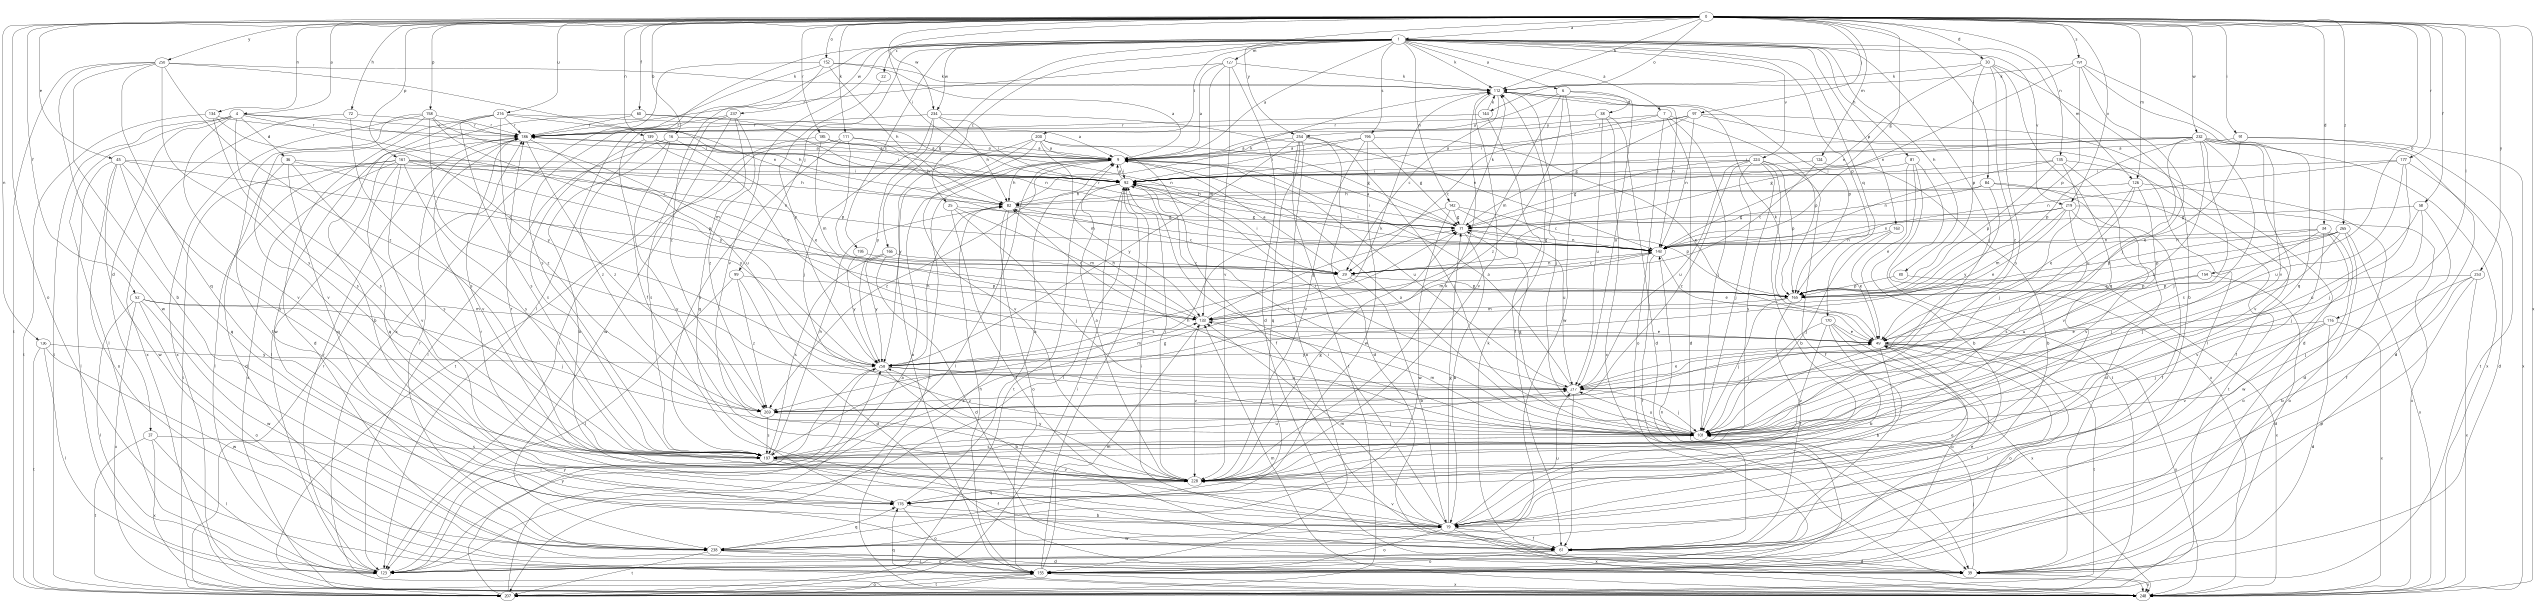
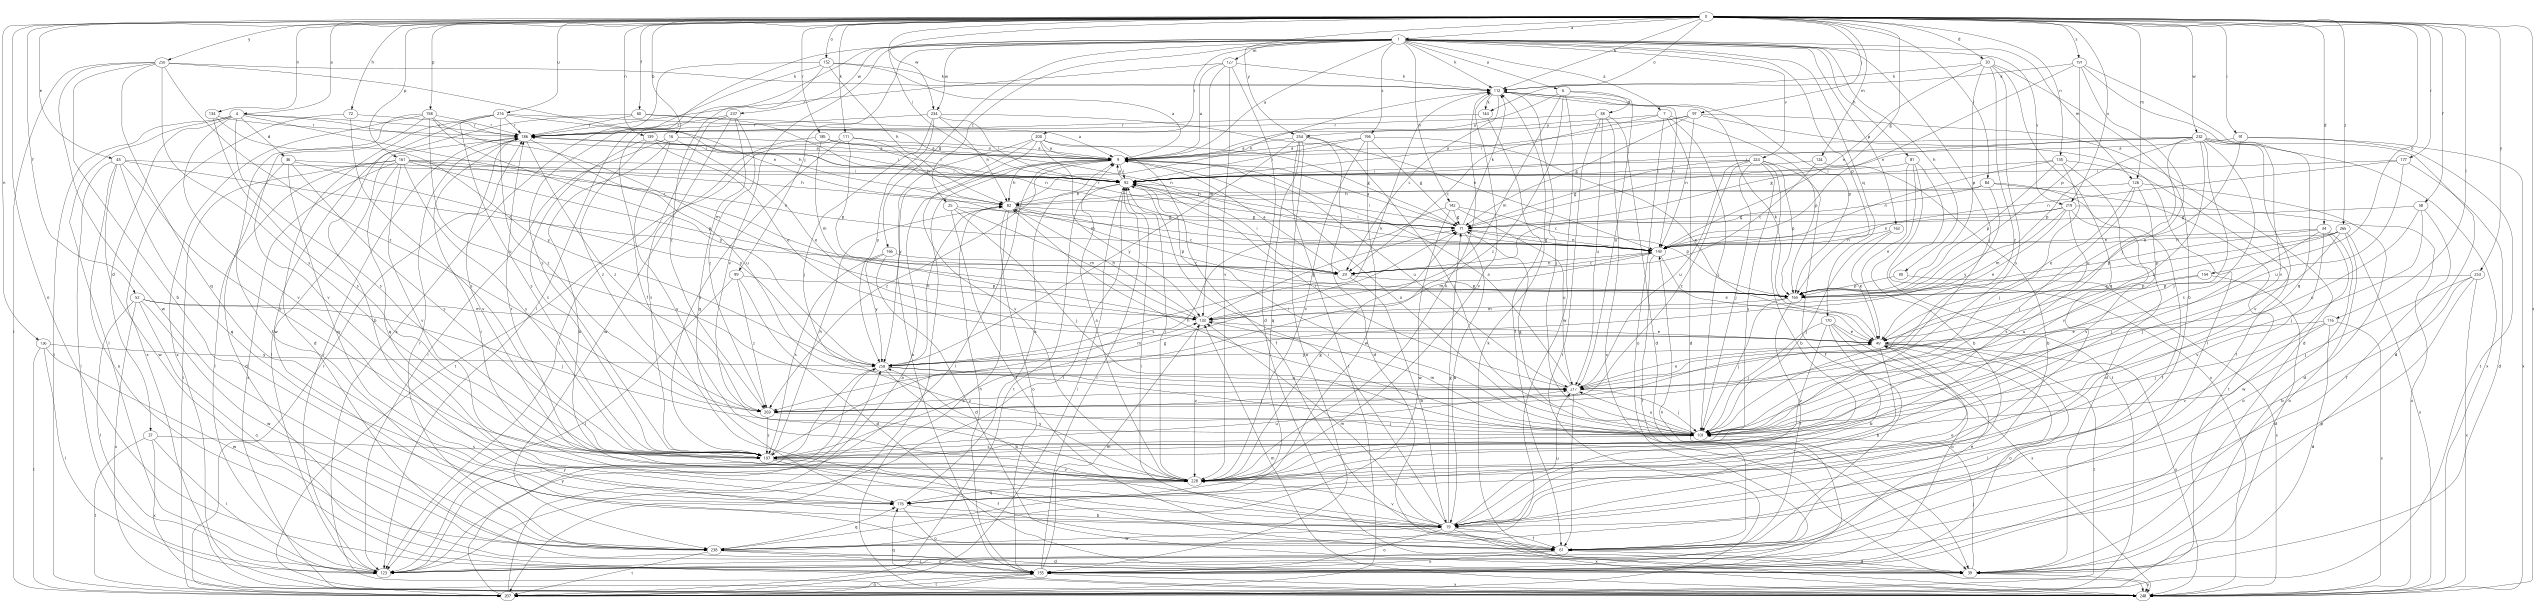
  strict digraph {
    fontname="Open Sans"
    node [fontname="Open Sans"]
    edge [fontname="Open Sans"]
    0
    1
    4
    16
    30
    34
    45
    52
    58
    60
    71
    72
    84
    91
    92
    97
    111
    112
    116
    124
    126
    134
    135
    136
    139
    144
    152
    154
    155
    158
    161
    177
    185
    191
    216
    219
    232
    234
    248
    250
    253
    254
    265
    6
    7
    9
-   22
    25
    61
    80
    81
    99
    101
    123
    127
    142
    163
    165
    166
    170
-   195
    196
    200
    224
    228
    237
    29
    36
    37
    186
    197
    207
    19
    49
    269
    143
    176
    238
    133
    217
    39
    82
    258
    38
    0 -> 1 [label=a]
    0 -> 4 [label=a]
    0 -> 16 [label=b]
    0 -> 30 [label=d]
    0 -> 34 [label=d]
    0 -> 45 [label=e]
    0 -> 52 [label=f]
    0 -> 58 [label=f]
    0 -> 60 [label=f]
    0 -> 71 [label=g]
    0 -> 72 [label=h]
    0 -> 84 [label=i]
    0 -> 91 [label=i]
    0 -> 92 [label=i]
    0 -> 97 [label=j]
    0 -> 111 [label=k]
    0 -> 112 [label=k]
    0 -> 116 [label=l]
    0 -> 124 [label=m]
    0 -> 126 [label=m]
    0 -> 134 [label=n]
    0 -> 135 [label=n]
    0 -> 136 [label=n]
    0 -> 139 [label=n]
    0 -> 144 [label=o]
    0 -> 152 [label=o]
    0 -> 154 [label=o]
    0 -> 155 [label=o]
    0 -> 158 [label=p]
    0 -> 161 [label=p]
    0 -> 177 [label=r]
    0 -> 185 [label=r]
    0 -> 191 [label=s]
    0 -> 216 [label=u]
    0 -> 219 [label=v]
    0 -> 232 [label=w]
    0 -> 234 [label=w]
    0 -> 248 [label=x]
    0 -> 250 [label=y]
    0 -> 253 [label=y]
    0 -> 254 [label=y]
    0 -> 265 [label=z]
    1 -> 112 [label=k]
    1 -> 126 [label=m]
    1 -> 219 [label=v]
    1 -> 234 [label=w]
    1 -> 6 [label=a]
    1 -> 7 [label=a]
    1 -> 9 [label=a]
-   1 -> 22 [label=c]
    1 -> 25 [label=c]
    1 -> 61 [label=f]
    1 -> 80 [label=h]
    1 -> 81 [label=h]
    1 -> 99 [label=j]
    1 -> 101 [label=j]
    1 -> 123 [label=l]
    1 -> 127 [label=m]
    1 -> 142 [label=n]
    1 -> 163 [label=p]
    1 -> 165 [label=p]
    1 -> 166 [label=q]
    1 -> 170 [label=q]
-   1 -> 195 [label=s]
    1 -> 196 [label=s]
    1 -> 200 [label=t]
    1 -> 224 [label=v]
    1 -> 228 [label=v]
    1 -> 237 [label=w]
    4 -> 92 [label=i]
    4 -> 123 [label=l]
    4 -> 228 [label=v]
    4 -> 29 [label=c]
    4 -> 36 [label=d]
    4 -> 37 [label=d]
    4 -> 186 [label=r]
    4 -> 197 [label=s]
    4 -> 207 [label=t]
    16 -> 9 [label=a]
    16 -> 123 [label=l]
    16 -> 228 [label=v]
    16 -> 19 [label=b]
    16 -> 49 [label=e]
    30 -> 112 [label=k]
    30 -> 165 [label=p]
    30 -> 197 [label=s]
    30 -> 19 [label=b]
    30 -> 269 [label=z]
    30 -> 143 [label=n]
    30 -> 176 [label=q]
    34 -> 155 [label=o]
    34 -> 101 [label=j]
    34 -> 165 [label=p]
    34 -> 228 [label=v]
    34 -> 143 [label=n]
    34 -> 238 [label=w]
    45 -> 92 [label=i]
    45 -> 155 [label=o]
    45 -> 123 [label=l]
    45 -> 29 [label=c]
    45 -> 197 [label=s]
    45 -> 176 [label=q]
    45 -> 238 [label=w]
    52 -> 155 [label=o]
    52 -> 248 [label=x]
    52 -> 101 [label=j]
    52 -> 123 [label=l]
    52 -> 238 [label=w]
    52 -> 133 [label=m]
    58 -> 71 [label=g]
    58 -> 61 [label=f]
    58 -> 101 [label=j]
    58 -> 217 [label=u]
    60 -> 9 [label=a]
    60 -> 186 [label=r]
    60 -> 143 [label=n]
    60 -> 238 [label=w]
    71 -> 92 [label=i]
    71 -> 112 [label=k]
    71 -> 9 [label=a]
    71 -> 186 [label=r]
    71 -> 19 [label=b]
    71 -> 143 [label=n]
    72 -> 248 [label=x]
    72 -> 186 [label=r]
    72 -> 197 [label=s]
    84 -> 29 [label=c]
    84 -> 207 [label=t]
    84 -> 39 [label=d]
    84 -> 82 [label=h]
    84 -> 258 [label=y]
    91 -> 248 [label=x]
    91 -> 9 [label=a]
    91 -> 207 [label=t]
    91 -> 49 [label=e]
    92 -> 9 [label=a]
    92 -> 123 [label=l]
    92 -> 207 [label=t]
    92 -> 82 [label=h]
    97 -> 71 [label=g]
    97 -> 92 [label=i]
    97 -> 123 [label=l]
    97 -> 186 [label=r]
    97 -> 143 [label=n]
    97 -> 39 [label=d]
    111 -> 9 [label=a]
    111 -> 165 [label=p]
    111 -> 197 [label=s]
    111 -> 207 [label=t]
    111 -> 82 [label=h]
    112 -> 101 [label=j]
    112 -> 165 [label=p]
    112 -> 228 [label=v]
    112 -> 29 [label=c]
    112 -> 143 [label=n]
    116 -> 248 [label=x]
    116 -> 101 [label=j]
    116 -> 228 [label=v]
    116 -> 49 [label=e]
    116 -> 39 [label=d]
    124 -> 92 [label=i]
    124 -> 29 [label=c]
    124 -> 19 [label=b]
    126 -> 101 [label=j]
    126 -> 228 [label=v]
    126 -> 49 [label=e]
    126 -> 39 [label=d]
    126 -> 82 [label=h]
    134 -> 186 [label=r]
    134 -> 197 [label=s]
    134 -> 258 [label=y]
    135 -> 92 [label=i]
    135 -> 61 [label=f]
    135 -> 101 [label=j]
    135 -> 165 [label=p]
    135 -> 228 [label=v]
    135 -> 143 [label=n]
    136 -> 123 [label=l]
    136 -> 207 [label=t]
    136 -> 238 [label=w]
    136 -> 258 [label=y]
    139 -> 92 [label=i]
    139 -> 9 [label=a]
    139 -> 197 [label=s]
    139 -> 49 [label=e]
    139 -> 269 [label=z]
-   144 -> 112 [label=k]
+   112 -> 144 [label=k]
    144 -> 61 [label=f]
    144 -> 186 [label=r]
    152 -> 112 [label=k]
    152 -> 248 [label=x]
    152 -> 9 [label=a]
    152 -> 197 [label=s]
    152 -> 269 [label=z]
    152 -> 82 [label=h]
    154 -> 165 [label=p]
    154 -> 217 [label=u]
    154 -> 39 [label=d]
    155 -> 92 [label=i]
    155 -> 248 [label=x]
    155 -> 207 [label=t]
    155 -> 143 [label=n]
    155 -> 133 [label=m]
    155 -> 82 [label=h]
    158 -> 248 [label=x]
    158 -> 61 [label=f]
    158 -> 228 [label=v]
    158 -> 186 [label=r]
    158 -> 133 [label=m]
    158 -> 217 [label=u]
    158 -> 258 [label=y]
    161 -> 92 [label=i]
    161 -> 248 [label=x]
    161 -> 123 [label=l]
    161 -> 165 [label=p]
    161 -> 228 [label=v]
    161 -> 197 [label=s]
    161 -> 207 [label=t]
    161 -> 143 [label=n]
    161 -> 176 [label=q]
    161 -> 82 [label=h]
    177 -> 92 [label=i]
-   177 -> 101 [label=j]
    177 -> 143 [label=n]
    177 -> 217 [label=u]
    177 -> 39 [label=d]
    185 -> 92 [label=i]
    185 -> 9 [label=a]
    185 -> 197 [label=s]
    185 -> 133 [label=m]
    191 -> 112 [label=k]
    191 -> 101 [label=j]
    191 -> 165 [label=p]
    191 -> 228 [label=v]
    191 -> 143 [label=n]
    191 -> 176 [label=q]
    216 -> 186 [label=r]
    216 -> 197 [label=s]
    216 -> 19 [label=b]
    216 -> 269 [label=z]
    216 -> 143 [label=n]
    216 -> 39 [label=d]
    216 -> 82 [label=h]
    219 -> 71 [label=g]
    219 -> 248 [label=x]
    219 -> 61 [label=f]
    219 -> 197 [label=s]
    219 -> 49 [label=e]
    219 -> 143 [label=n]
    219 -> 133 [label=m]
    232 -> 71 [label=g]
    232 -> 92 [label=i]
    232 -> 248 [label=x]
    232 -> 9 [label=a]
    232 -> 101 [label=j]
    232 -> 165 [label=p]
    232 -> 228 [label=v]
    232 -> 197 [label=s]
    232 -> 269 [label=z]
    232 -> 217 [label=u]
    232 -> 39 [label=d]
    234 -> 92 [label=i]
    234 -> 101 [label=j]
    234 -> 186 [label=r]
    234 -> 143 [label=n]
    234 -> 82 [label=h]
    234 -> 258 [label=y]
    248 -> 112 [label=k]
    248 -> 176 [label=q]
    248 -> 133 [label=m]
    250 -> 112 [label=k]
    250 -> 197 [label=s]
    250 -> 207 [label=t]
    250 -> 19 [label=b]
    250 -> 269 [label=z]
    250 -> 143 [label=n]
    250 -> 176 [label=q]
    250 -> 238 [label=w]
    253 -> 248 [label=x]
    253 -> 101 [label=j]
    253 -> 123 [label=p]
    253 -> 165 [label=p]
    253 -> 19 [label=b]
    254 -> 155 [label=o]
    254 -> 9 [label=a]
    254 -> 101 [label=j]
    254 -> 207 [label=t]
    254 -> 176 [label=q]
    254 -> 39 [label=d]
    254 -> 258 [label=y]
    265 -> 155 [label=o]
    265 -> 248 [label=x]
    265 -> 101 [label=j]
    265 -> 165 [label=p]
    265 -> 49 [label=e]
    265 -> 143 [label=n]
    6 -> 9 [label=a]
    6 -> 269 [label=z]
    6 -> 238 [label=w]
    6 -> 133 [label=m]
    6 -> 217 [label=u]
    6 -> 38 [label=d]
    7 -> 155 [label=o]
    7 -> 254 [label=y]
    7 -> 101 [label=j]
    7 -> 165 [label=p]
    7 -> 29 [label=c]
    7 -> 39 [label=d]
    9 -> 92 [label=i]
    9 -> 123 [label=l]
    9 -> 207 [label=t]
    9 -> 269 [label=z]
    9 -> 217 [label=u]
    9 -> 82 [label=h]
-   22 -> 258 [label=y]
    25 -> 71 [label=g]
    25 -> 61 [label=f]
    25 -> 101 [label=j]
    25 -> 133 [label=m]
    61 -> 92 [label=i]
    61 -> 155 [label=o]
    61 -> 123 [label=l]
    61 -> 49 [label=e]
    61 -> 39 [label=d]
    80 -> 248 [label=x]
    80 -> 165 [label=p]
    81 -> 92 [label=i]
    81 -> 248 [label=x]
    81 -> 207 [label=t]
    81 -> 19 [label=b]
    81 -> 49 [label=e]
    99 -> 123 [label=l]
    99 -> 165 [label=p]
    99 -> 269 [label=z]
    99 -> 39 [label=d]
    101 -> 71 [label=g]
    101 -> 92 [label=i]
    101 -> 9 [label=a]
    101 -> 197 [label=s]
    101 -> 133 [label=m]
    101 -> 217 [label=u]
    101 -> 82 [label=h]
    123 -> 186 [label=r]
    123 -> 258 [label=y]
    127 -> 112 [label=k]
    127 -> 9 [label=a]
    127 -> 228 [label=v]
    127 -> 186 [label=r]
    127 -> 133 [label=m]
    127 -> 39 [label=d]
    142 -> 71 [label=g]
    142 -> 165 [label=p]
    142 -> 197 [label=s]
    142 -> 238 [label=w]
    142 -> 217 [label=u]
    163 -> 101 [label=j]
    163 -> 49 [label=e]
    163 -> 143 [label=n]
    165 -> 61 [label=f]
    165 -> 101 [label=j]
    165 -> 133 [label=m]
    166 -> 29 [label=c]
    166 -> 197 [label=s]
    166 -> 39 [label=d]
    166 -> 258 [label=y]
    170 -> 155 [label=o]
    170 -> 248 [label=x]
    170 -> 101 [label=j]
    170 -> 228 [label=v]
    170 -> 19 [label=b]
    170 -> 49 [label=e]
-   195 -> 29 [label=c]
-   195 -> 258 [label=y]
    196 -> 71 [label=g]
    196 -> 92 [label=i]
    196 -> 9 [label=a]
    196 -> 228 [label=v]
    196 -> 49 [label=e]
    196 -> 238 [label=w]
    200 -> 71 [label=g]
    200 -> 155 [label=o]
    200 -> 9 [label=a]
    200 -> 61 [label=f]
    200 -> 228 [label=v]
    200 -> 133 [label=m]
    200 -> 258 [label=y]
    224 -> 71 [label=g]
    224 -> 92 [label=i]
    224 -> 61 [label=f]
    224 -> 101 [label=j]
    224 -> 165 [label=p]
    224 -> 197 [label=s]
    224 -> 19 [label=b]
    224 -> 269 [label=z]
    224 -> 217 [label=u]
    228 -> 71 [label=g]
    228 -> 92 [label=i]
    228 -> 112 [label=k]
    228 -> 9 [label=a]
    228 -> 186 [label=r]
    228 -> 176 [label=q]
    228 -> 258 [label=y]
    237 -> 123 [label=l]
    237 -> 186 [label=r]
    237 -> 269 [label=z]
    237 -> 176 [label=q]
    237 -> 238 [label=w]
    29 -> 92 [label=i]
    29 -> 9 [label=a]
    29 -> 165 [label=p]
    29 -> 19 [label=b]
    29 -> 143 [label=n]
    36 -> 92 [label=i]
    36 -> 197 [label=s]
    36 -> 176 [label=q]
    36 -> 39 [label=d]
    36 -> 258 [label=y]
    37 -> 248 [label=x]
    37 -> 123 [label=l]
    37 -> 197 [label=s]
    37 -> 207 [label=t]
    186 -> 9 [label=a]
    186 -> 123 [label=l]
    186 -> 228 [label=v]
    186 -> 269 [label=z]
    186 -> 217 [label=u]
    197 -> 71 [label=g]
    197 -> 61 [label=f]
    197 -> 228 [label=v]
    197 -> 217 [label=u]
    197 -> 82 [label=h]
    207 -> 92 [label=i]
    207 -> 155 [label=o]
    207 -> 9 [label=a]
    207 -> 186 [label=r]
    207 -> 258 [label=y]
    19 -> 71 [label=g]
    19 -> 92 [label=i]
    19 -> 155 [label=o]
    19 -> 248 [label=x]
    19 -> 61 [label=f]
    19 -> 228 [label=v]
    19 -> 186 [label=r]
    19 -> 49 [label=e]
    19 -> 238 [label=w]
    19 -> 133 [label=m]
    19 -> 217 [label=u]
    49 -> 112 [label=k]
    49 -> 155 [label=o]
    49 -> 248 [label=x]
    49 -> 123 [label=l]
    49 -> 207 [label=t]
    49 -> 19 [label=b]
    49 -> 258 [label=y]
    269 -> 101 [label=j]
    269 -> 197 [label=s]
    143 -> 71 [label=g]
    143 -> 92 [label=i]
    143 -> 61 [label=f]
    143 -> 29 [label=c]
    143 -> 49 [label=e]
    143 -> 133 [label=m]
    176 -> 155 [label=o]
    176 -> 9 [label=a]
    176 -> 19 [label=b]
    238 -> 155 [label=o]
    238 -> 186 [label=r]
    238 -> 207 [label=t]
    238 -> 176 [label=q]
    238 -> 39 [label=d]
    133 -> 71 [label=g]
    133 -> 228 [label=v]
    133 -> 49 [label=e]
    133 -> 82 [label=h]
    217 -> 92 [label=i]
    217 -> 9 [label=a]
    217 -> 61 [label=f]
    217 -> 101 [label=j]
    217 -> 49 [label=e]
    217 -> 269 [label=z]
    39 -> 248 [label=x]
    39 -> 101 [label=j]
    82 -> 71 [label=g]
    82 -> 112 [label=k]
    82 -> 155 [label=o]
    82 -> 248 [label=x]
+   82 -> 165 [label=p]
    82 -> 29 [label=c]
    258 -> 112 [label=k]
    258 -> 101 [label=j]
    258 -> 123 [label=l]
    258 -> 19 [label=b]
    258 -> 133 [label=m]
    258 -> 217 [label=u]
    258 -> 82 [label=h]
    38 -> 248 [label=x]
    38 -> 186 [label=r]
-   134 -> 207 [label=t]
+   38 -> 207 [label=t]
    38 -> 217 [label=u]
    38 -> 39 [label=d]
  }
